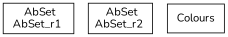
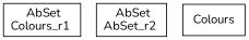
  digraph {
    fontname=Nunito
    node [shape=box fontname=Nunito]
-   n1 [label=" AbSet\nAbSet_r1 "]
+   n1 [label=" AbSet\nColours_r1 "]
    n2 [label=" AbSet\nAbSet_r2 "]
    n3 [label=" Colours "]
  }
